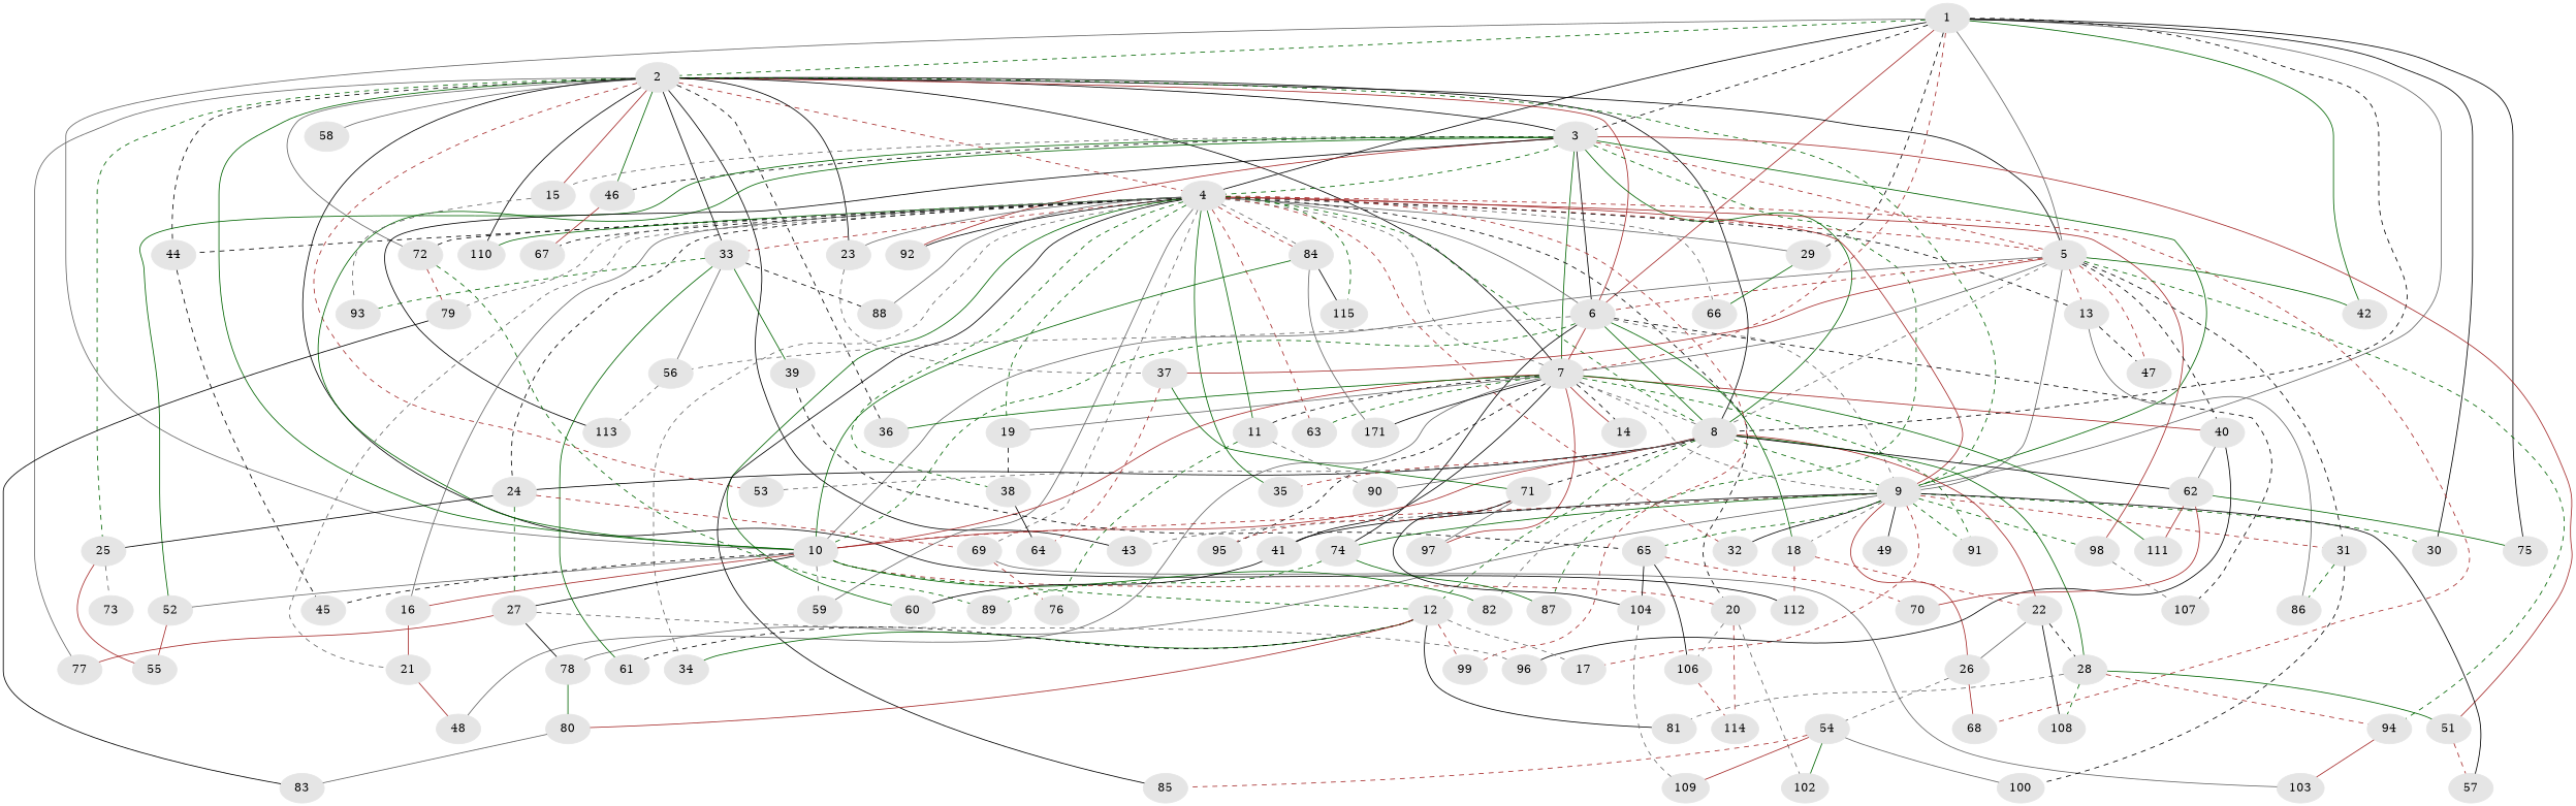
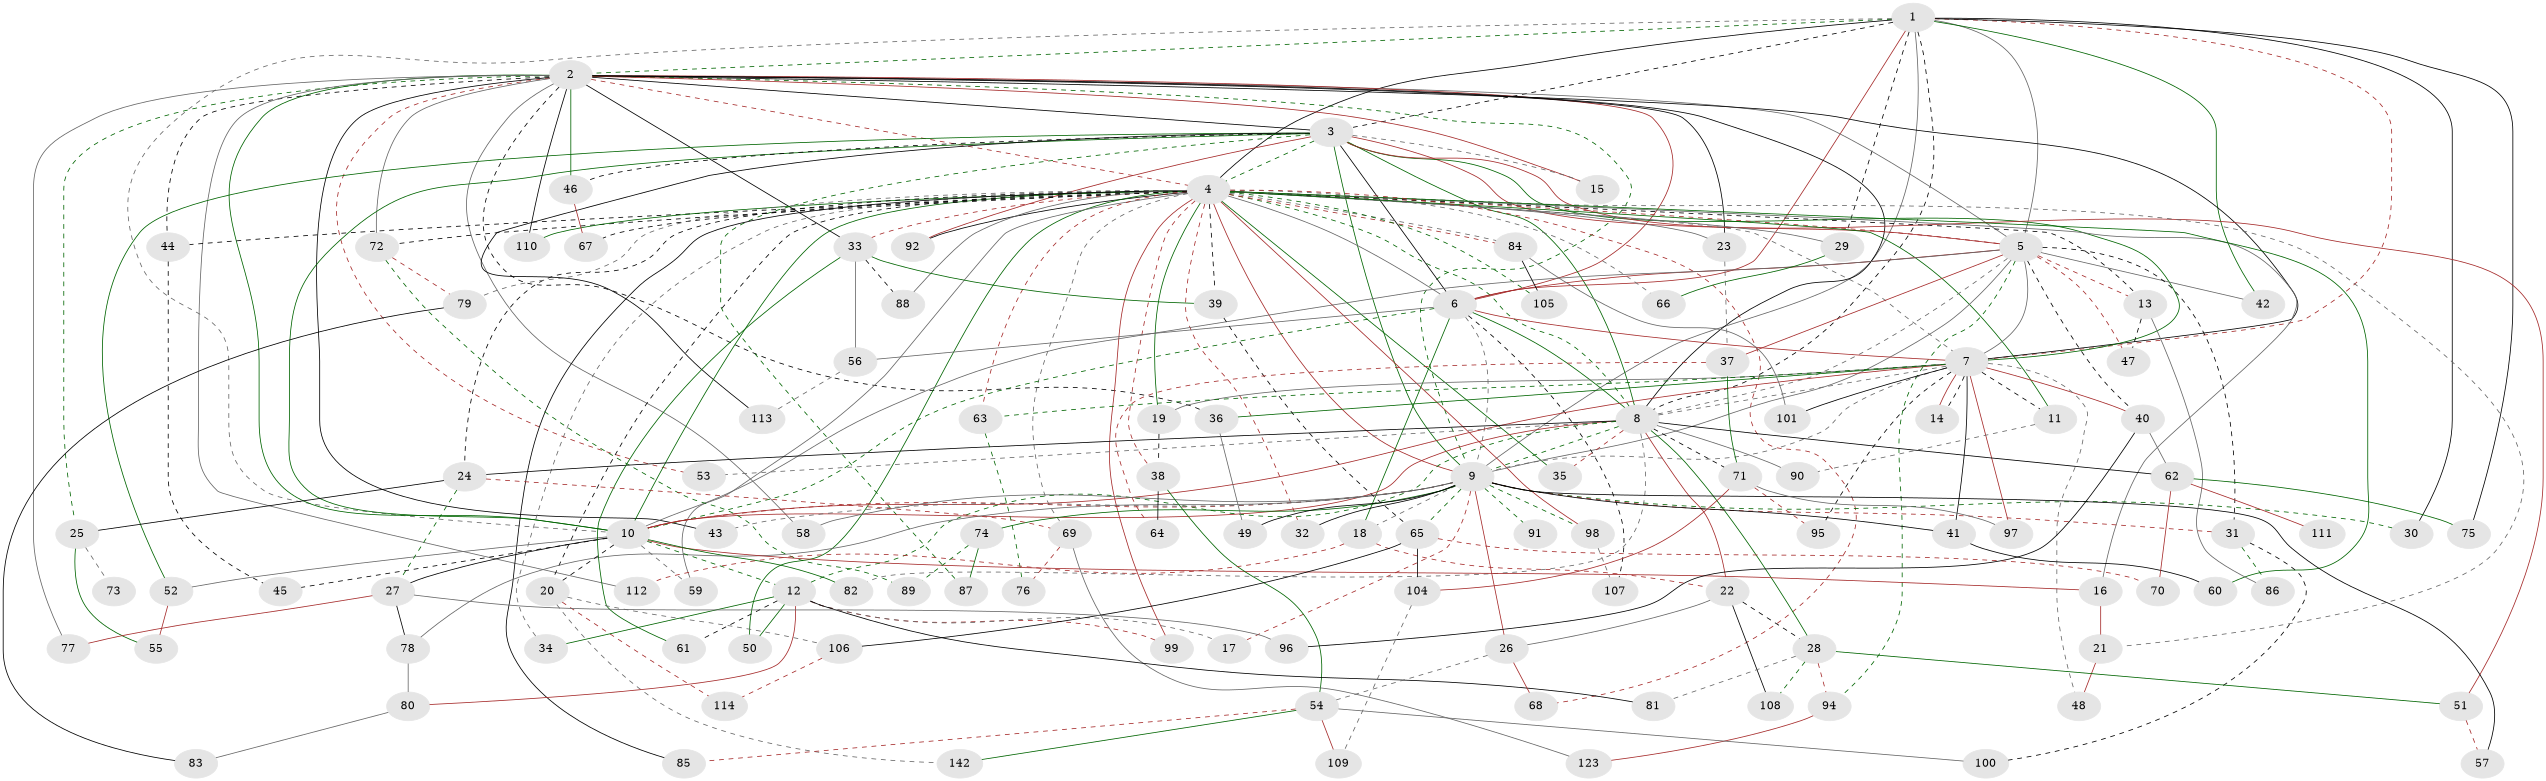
  graph {
    node [color=gray90 style=filled]
    edge [color=black style=solid]
    1
    2
    3
    4
    5
    6
    7
    8
    9
    10
    29
    30
    42
    75
    15
    23
    25
    33
    36
    43
    44
    46
    53
    58
    72
    77
    110
    112
    51
    52
    87
    92
    113
    11
    13
    16
    19
    20
    21
    24
    32
    34
    35
    38
    39
+   50
    59
    60
    63
    66
    67
    68
    69
    79
    84
    85
    88
    98
    99
-   105 [label=115]
+   105
    31
    37
    40
    47
    94
    18
    56
    74
    107
    14
    41
    48
    91
    95
    97
-   101 [label=171]
+   101
    111
    12
    22
    28
    62
    71
    82
    90
    17
    26
    49
    57
    65
    78
    27
    45
-   93
    73
    55
    61
    89
    76
    86
-   102
+   102 [label=142]
    106
    114
    54
    64
-   103
+   103 [label=123]
    83
    100
    96
    80
    81
    108
    70
    104
    109
    1 -- 2 [color=darkgreen style=dashed]
    1 -- 3 [style=dashed]
    1 -- 4
    1 -- 5 [color=gray40]
    1 -- 6 [color=brown]
    1 -- 7 [color=brown style=dashed]
    1 -- 8 [style=dashed]
    1 -- 9 [color=gray40]
-   1 -- 10 [color=gray40]
+   1 -- 10 [color=gray40 style=dashed]
    1 -- 29 [style=dashed]
    1 -- 30
    1 -- 42 [color=darkgreen]
    1 -- 75
    2 -- 3
    2 -- 4 [color=brown style=dashed]
-   2 -- 5
+   2 -- 5 [color=gray40]
    2 -- 6 [color=brown]
    2 -- 7
    2 -- 8
    2 -- 9 [color=darkgreen style=dashed]
    2 -- 10 [color=darkgreen]
    2 -- 15 [color=brown]
    2 -- 23
    2 -- 25 [color=darkgreen style=dashed]
    2 -- 33
    2 -- 36 [style=dashed]
    2 -- 43
    2 -- 44 [style=dashed]
    2 -- 46 [color=darkgreen]
    2 -- 53 [color=brown style=dashed]
    2 -- 58 [color=gray40]
    2 -- 72 [color=gray40]
    2 -- 77 [color=gray40]
    2 -- 110
-   2 -- 112
+   2 -- 112 [color=gray40]
    3 -- 4 [color=darkgreen style=dashed]
-   3 -- 5 [color=brown style=dashed]
+   3 -- 5 [color=brown]
    3 -- 6
    3 -- 7 [color=darkgreen]
    3 -- 8 [color=darkgreen]
    3 -- 9 [color=darkgreen]
    3 -- 10 [color=darkgreen]
    3 -- 15 [color=gray40 style=dashed]
    3 -- 46 [style=dashed]
    3 -- 51 [color=brown]
    3 -- 52 [color=darkgreen]
    3 -- 87 [color=darkgreen style=dashed]
    3 -- 92 [color=brown]
    3 -- 113
    4 -- 5 [color=brown style=dashed]
    4 -- 6 [color=gray40]
    4 -- 7 [color=gray40 style=dashed]
    4 -- 8 [color=darkgreen style=dashed]
    4 -- 9 [color=brown]
-   84 -- 10 [color=darkgreen]
+   4 -- 10 [color=darkgreen]
    4 -- 29 [color=gray40]
    4 -- 23 [color=gray40]
    4 -- 33 [color=brown style=dashed]
    4 -- 44 [style=dashed]
    4 -- 72 [style=dashed]
    4 -- 110 [color=darkgreen]
    4 -- 92
    4 -- 11 [color=darkgreen]
    4 -- 13 [style=dashed]
    4 -- 16 [color=gray40]
-   4 -- 19 [color=darkgreen style=dashed]
+   4 -- 19 [color=darkgreen]
    4 -- 20 [style=dashed]
    4 -- 21 [color=gray40 style=dashed]
    4 -- 24 [style=dashed]
    4 -- 32 [color=brown style=dashed]
    4 -- 34 [color=gray40 style=dashed]
    4 -- 35 [color=darkgreen]
-   4 -- 38 [color=darkgreen style=dashed]
+   4 -- 38 [color=brown style=dashed]
+   4 -- 39 [style=dashed]
+   4 -- 50 [color=darkgreen]
    4 -- 59 [color=gray40]
    4 -- 60 [color=darkgreen]
    4 -- 63 [color=brown style=dashed]
    4 -- 66 [color=gray40 style=dashed]
    4 -- 67 [style=dashed]
    4 -- 68 [color=brown style=dashed]
    4 -- 69 [color=gray40 style=dashed]
    4 -- 79 [color=gray40 style=dashed]
    4 -- 84 [color=brown style=dashed]
    4 -- 84 [color=gray40 style=dashed]
    4 -- 85
    4 -- 88 [color=gray40]
    4 -- 98 [color=brown]
-   4 -- 99 [color=brown style=dashed]
+   4 -- 99 [color=brown]
    4 -- 105 [color=darkgreen style=dashed]
-   5 -- 6 [color=brown style=dashed]
+   5 -- 6 [color=brown]
    5 -- 7 [color=gray40]
    5 -- 8 [color=gray40 style=dashed]
    5 -- 9 [color=gray40]
    5 -- 10 [color=gray40]
-   5 -- 42 [color=darkgreen]
+   5 -- 42 [color=gray40]
    5 -- 13 [color=brown style=dashed]
    5 -- 31 [style=dashed]
    5 -- 37 [color=brown]
    5 -- 40 [style=dashed]
    5 -- 47 [color=brown style=dashed]
    5 -- 94 [color=darkgreen style=dashed]
    6 -- 7 [color=brown]
    6 -- 8 [color=darkgreen]
    6 -- 9 [color=gray40 style=dashed]
    6 -- 10 [color=darkgreen style=dashed]
    6 -- 18 [color=darkgreen]
-   6 -- 56 [color=gray40 style=dashed]
-   6 -- 74
+   6 -- 56 [color=gray40]
    6 -- 107 [style=dashed]
    7 -- 8 [color=gray40 style=dashed]
    7 -- 9 [color=gray40 style=dashed]
    7 -- 10 [color=brown]
    7 -- 36 [color=darkgreen]
    7 -- 11 [style=dashed]
    7 -- 19 [color=gray40]
    7 -- 63 [color=darkgreen style=dashed]
    7 -- 40 [color=brown]
    7 -- 14 [color=brown]
    7 -- 14 [style=dashed]
    7 -- 41
-   7 -- 48 [color=gray40]
-   7 -- 91 [color=darkgreen style=dashed]
+   7 -- 48 [color=gray40 style=dashed]
    7 -- 95 [style=dashed]
    7 -- 97 [color=brown]
    7 -- 101
-   7 -- 111 [color=darkgreen]
    8 -- 9 [color=darkgreen style=dashed]
    8 -- 10 [color=brown]
    8 -- 53 [color=gray40 style=dashed]
    8 -- 24
    8 -- 35 [color=brown style=dashed]
    8 -- 12 [color=darkgreen style=dashed]
    8 -- 22 [color=brown]
    8 -- 28 [color=darkgreen]
    8 -- 62
    8 -- 71 [style=dashed]
    8 -- 82 [color=gray40 style=dashed]
    8 -- 90 [color=gray40]
    9 -- 10 [color=brown style=dashed]
    9 -- 30 [color=darkgreen style=dashed]
    9 -- 43 [color=gray40 style=dashed]
+   9 -- 58 [color=gray40]
    9 -- 32
    9 -- 98 [color=darkgreen style=dashed]
    9 -- 31 [color=brown style=dashed]
    9 -- 18 [color=gray40 style=dashed]
    9 -- 74 [color=darkgreen]
    9 -- 41
    9 -- 91 [color=darkgreen style=dashed]
    9 -- 17 [color=brown style=dashed]
    9 -- 26 [color=brown]
    9 -- 49
    9 -- 57
    9 -- 65 [color=darkgreen style=dashed]
    9 -- 78 [color=gray40]
    10 -- 52 [color=gray40]
    10 -- 16 [color=brown]
-   10 -- 20 [color=brown style=dashed]
+   10 -- 20 [style=dashed]
    10 -- 59 [color=gray40 style=dashed]
    10 -- 12 [color=darkgreen style=dashed]
    10 -- 82 [color=darkgreen]
    10 -- 27
    10 -- 45 [style=dashed]
    29 -- 66 [color=darkgreen]
-   15 -- 93 [color=gray40 style=dashed]
    23 -- 37 [color=gray40 style=dashed]
    25 -- 73 [color=gray40 style=dashed]
-   25 -- 55 [color=brown]
+   25 -- 55 [color=darkgreen]
    33 -- 39 [color=darkgreen]
    33 -- 88 [style=dashed]
    33 -- 56 [color=gray40]
-   33 -- 93 [color=darkgreen style=dashed]
    33 -- 61 [color=darkgreen]
+   36 -- 49 [color=gray40]
    44 -- 45 [style=dashed]
    46 -- 67 [color=brown]
    72 -- 79 [color=brown style=dashed]
    72 -- 89 [color=darkgreen style=dashed]
    51 -- 57 [color=brown style=dashed]
    52 -- 55 [color=brown]
    11 -- 90 [color=gray40 style=dashed]
-   11 -- 76 [color=darkgreen style=dashed]
+   63 -- 76 [color=darkgreen style=dashed]
    13 -- 47 [style=dashed]
    13 -- 86 [color=gray40]
    16 -- 21 [color=brown]
    19 -- 38 [style=dashed]
    20 -- 102 [color=gray40 style=dashed]
    20 -- 106 [color=gray40 style=dashed]
    20 -- 114 [color=brown style=dashed]
    21 -- 48 [color=brown]
    24 -- 25
    24 -- 69 [color=brown style=dashed]
    24 -- 27 [color=darkgreen style=dashed]
+   38 -- 54 [color=darkgreen]
    38 -- 64
    39 -- 65 [style=dashed]
    69 -- 76 [color=brown style=dashed]
    69 -- 103 [color=gray40]
    79 -- 83
    84 -- 105
    84 -- 101 [color=gray40]
    98 -- 107 [color=gray40 style=dashed]
    31 -- 86 [color=darkgreen style=dashed]
    31 -- 100 [style=dashed]
    37 -- 71 [color=darkgreen]
    37 -- 64 [color=brown style=dashed]
    40 -- 62 [color=gray40]
    40 -- 96
    94 -- 103 [color=brown]
    18 -- 112 [color=brown style=dashed]
    18 -- 22 [color=brown style=dashed]
    56 -- 113 [color=gray40 style=dashed]
    74 -- 87 [color=darkgreen]
    74 -- 89 [color=darkgreen style=dashed]
    41 -- 60
    12 -- 34 [color=darkgreen]
+   12 -- 50 [color=darkgreen]
    12 -- 99 [color=brown style=dashed]
    12 -- 17 [color=gray40 style=dashed]
    12 -- 61 [style=dashed]
    12 -- 80 [color=brown]
    12 -- 81
    22 -- 28 [style=dashed]
    22 -- 26 [color=gray40]
    22 -- 108
    28 -- 51 [color=darkgreen]
    28 -- 94 [color=brown style=dashed]
    28 -- 81 [color=gray40 style=dashed]
    28 -- 108 [color=darkgreen style=dashed]
    62 -- 75 [color=darkgreen]
    62 -- 111 [color=brown]
    62 -- 70 [color=brown]
    71 -- 95 [color=brown style=dashed]
    71 -- 97 [color=gray40]
-   71 -- 104
+   71 -- 104 [color=brown]
    26 -- 68 [color=brown]
    26 -- 54 [color=gray40 style=dashed]
    65 -- 106
    65 -- 70 [color=brown style=dashed]
    65 -- 104
-   78 -- 80 [color=darkgreen]
+   78 -- 80 [color=gray40]
    27 -- 77 [color=brown]
    27 -- 78
-   27 -- 96 [color=gray40 style=dashed]
+   27 -- 96 [color=gray40]
    106 -- 114 [color=brown style=dashed]
    54 -- 85 [color=brown style=dashed]
    54 -- 102 [color=darkgreen]
    54 -- 100 [color=gray40]
    54 -- 109 [color=brown]
    80 -- 83 [color=gray40]
    104 -- 109 [color=gray40 style=dashed]
  }
